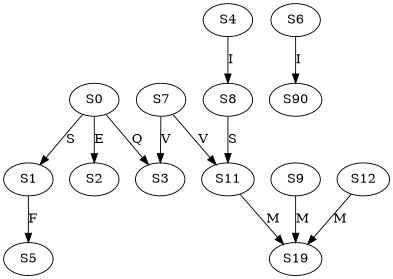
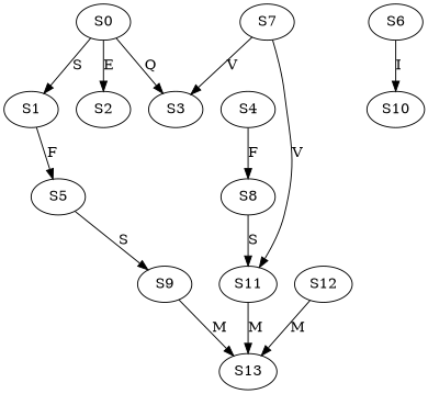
  strict digraph {
    S0
    S1
    S2
    S3
    S5
    S4
    S8
    S9
    S6
-   S10 [label=S90]
+   S10
    S7
    S11
-   S13 [label=S19]
+   S13
    S12
    S0 -> S1 [label=S]
    S0 -> S2 [label=E]
    S0 -> S3 [label=Q]
    S1 -> S5 [label=F]
-   S4 -> S8 [label=I]
+   S5 -> S9 [label=S]
+   S4 -> S8 [label=F]
    S8 -> S11 [label=S]
    S9 -> S13 [label=M]
    S6 -> S10 [label=I]
    S7 -> S3 [label=V]
    S7 -> S11 [label=V]
    S11 -> S13 [label=M]
    S12 -> S13 [label=M]
  }
